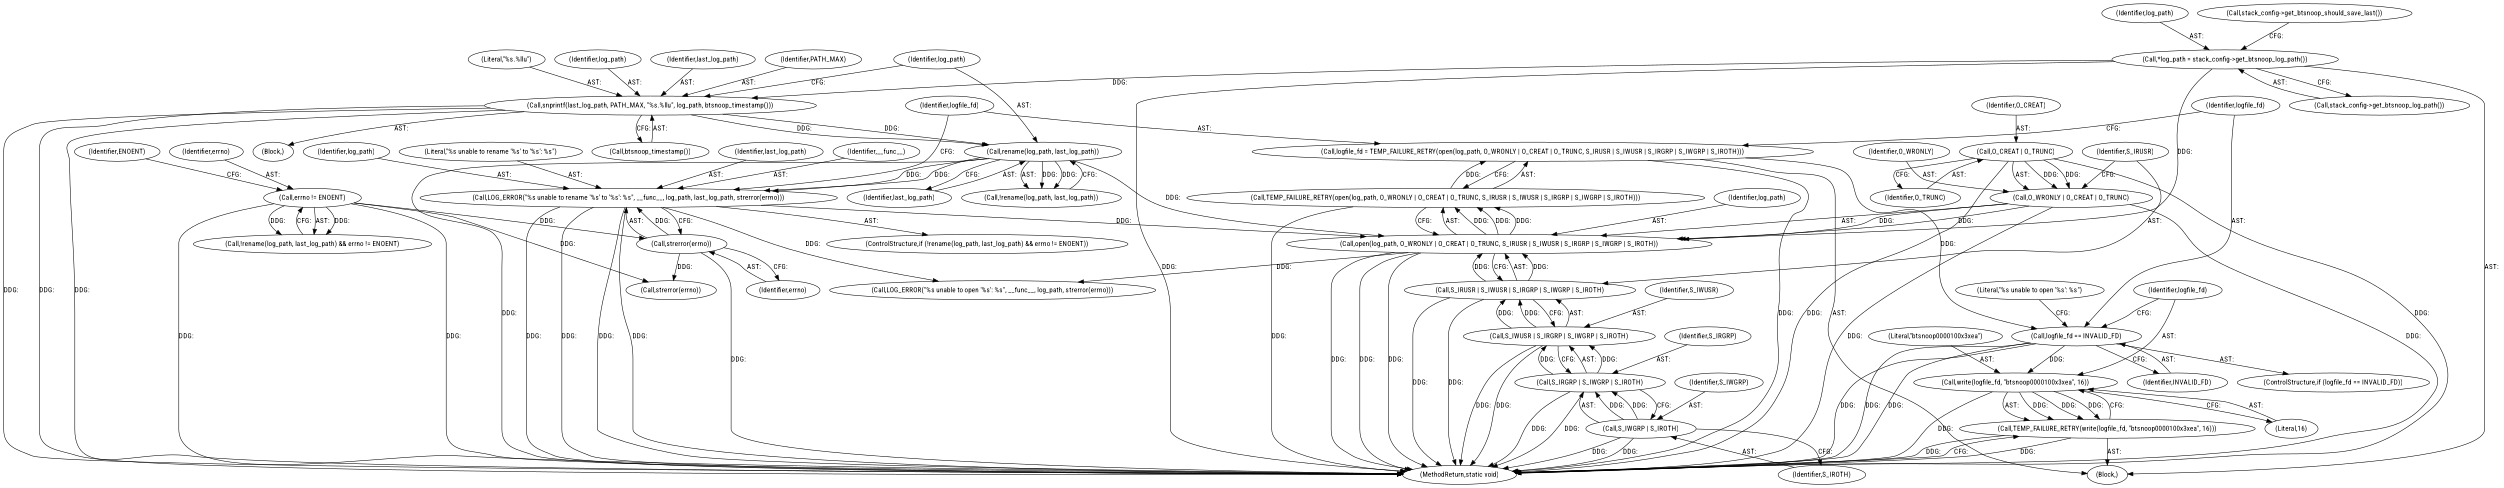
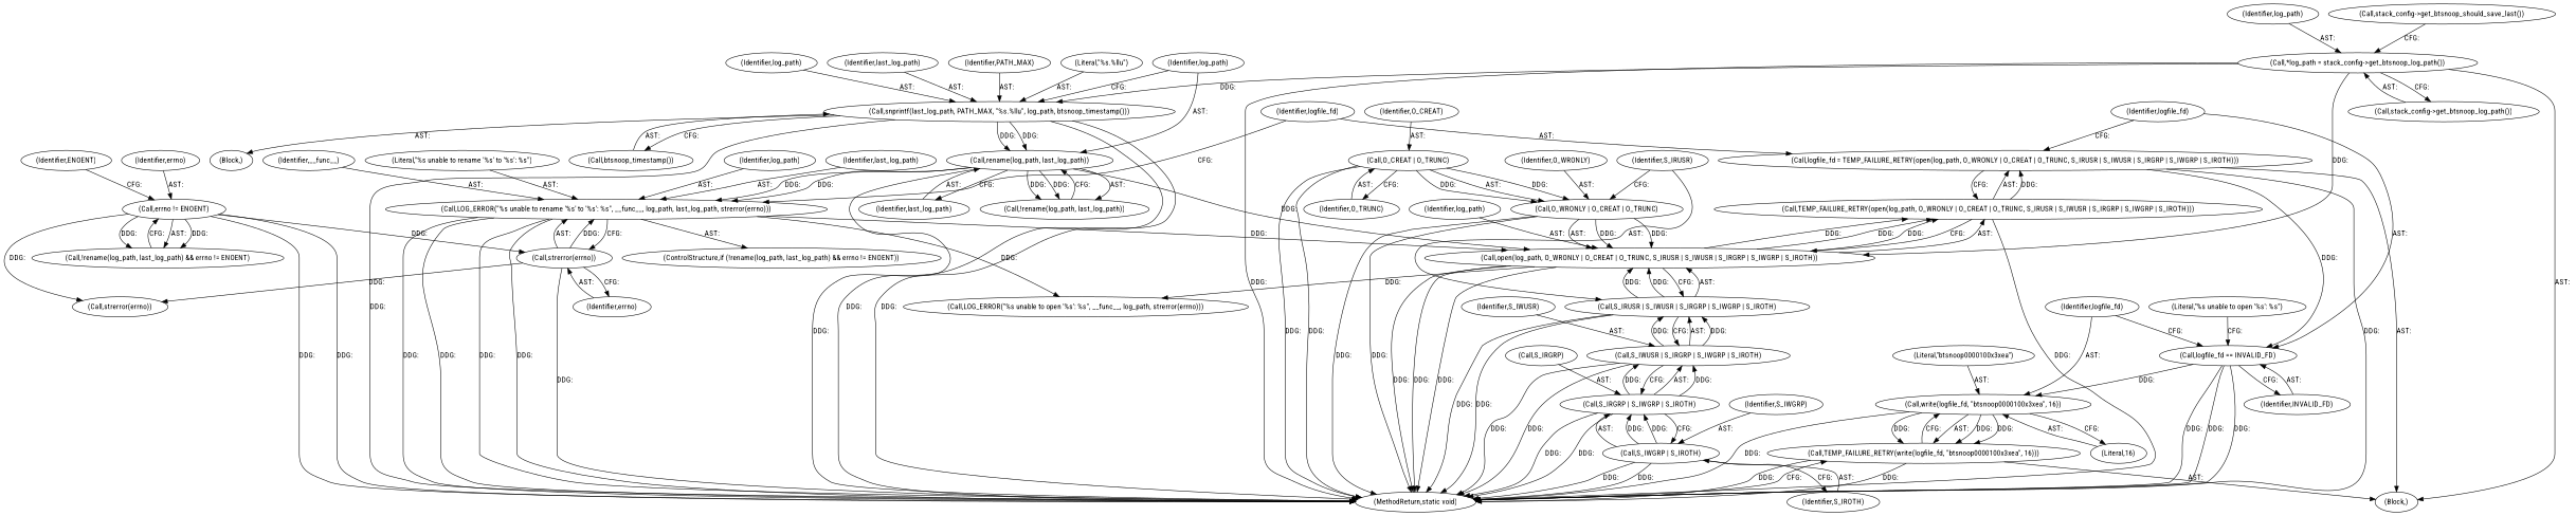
  digraph {
    fontname="Roboto Condensed"
    node [fontname="Roboto Condensed"]
    edge [fontname="Roboto Condensed"]
    n1 [label="(Call,write(logfile_fd, \"btsnoop\0\0\0\0\1\0\0\x3\xea\", 16))"]
    n2 [label="(Call,TEMP_FAILURE_RETRY(write(logfile_fd, \"btsnoop\0\0\0\0\1\0\0\x3\xea\", 16)))"]
    n3 [label="(MethodReturn,static void)"]
    n4 [label="(Literal,16)"]
    n5 [label="(Block,)"]
    n6 [label="(Call,logfile_fd == INVALID_FD)"]
-   n7 [label="(ControlStructure,if (logfile_fd == INVALID_FD))"]
    n8 [label="(Identifier,INVALID_FD)"]
    n9 [label="(Call,logfile_fd = TEMP_FAILURE_RETRY(open(log_path, O_WRONLY | O_CREAT | O_TRUNC, S_IRUSR | S_IWUSR | S_IRGRP | S_IWGRP | S_IROTH)))"]
    n10 [label="(Call,TEMP_FAILURE_RETRY(open(log_path, O_WRONLY | O_CREAT | O_TRUNC, S_IRUSR | S_IWUSR | S_IRGRP | S_IWGRP | S_IROTH)))"]
    n11 [label="(Call,open(log_path, O_WRONLY | O_CREAT | O_TRUNC, S_IRUSR | S_IWUSR | S_IRGRP | S_IWGRP | S_IROTH))"]
    n12 [label="(Call,S_IRUSR | S_IWUSR | S_IRGRP | S_IWGRP | S_IROTH)"]
    n13 [label="(Call,LOG_ERROR(\"%s unable to open '%s': %s\", __func__, log_path, strerror(errno)))"]
    n14 [label="(Call,S_IWUSR | S_IRGRP | S_IWGRP | S_IROTH)"]
    n15 [label="(Call,rename(log_path, last_log_path))"]
    n16 [label="(Call,LOG_ERROR(\"%s unable to rename '%s' to '%s': %s\", __func__, log_path, last_log_path, strerror(errno)))"]
    n17 [label="(Identifier,last_log_path)"]
    n18 [label="(Call,!rename(log_path, last_log_path))"]
    n19 [label="(Call,strerror(errno))"]
    n20 [label="(ControlStructure,if (!rename(log_path, last_log_path) && errno != ENOENT))"]
    n21 [label="(Call,snprintf(last_log_path, PATH_MAX, \"%s.%llu\", log_path, btsnoop_timestamp()))"]
    n22 [label="(Block,)"]
    n23 [label="(Call,btsnoop_timestamp())"]
    n24 [label="(Call,*log_path = stack_config->get_btsnoop_log_path())"]
    n25 [label="(Call,stack_config->get_btsnoop_log_path())"]
    n26 [label="(Call,strerror(errno))"]
    n27 [label="(Identifier,errno)"]
    n28 [label="(Call,errno != ENOENT)"]
    n29 [label="(Call,!rename(log_path, last_log_path) && errno != ENOENT)"]
    n30 [label="(Identifier,ENOENT)"]
    n31 [label="(Call,O_WRONLY | O_CREAT | O_TRUNC)"]
    n32 [label="(Call,O_CREAT | O_TRUNC)"]
    n33 [label="(Identifier,O_TRUNC)"]
    n34 [label="(Call,S_IRGRP | S_IWGRP | S_IROTH)"]
    n35 [label="(Call,S_IWGRP | S_IROTH)"]
    n36 [label="(Identifier,S_IROTH)"]
    n37 [label="(Literal,\"btsnoop\0\0\0\0\1\0\0\x3\xea\")"]
    n38 [label="(Identifier,errno)"]
    n39 [label="(Identifier,last_log_path)"]
    n40 [label="(Identifier,S_IRUSR)"]
    n41 [label="(Identifier,O_CREAT)"]
    n42 [label="(Identifier,S_IWGRP)"]
    n43 [label="(Literal,\"%s.%llu\")"]
    n44 [label="(Identifier,log_path)"]
    n45 [label="(Identifier,log_path)"]
    n46 [label="(Identifier,logfile_fd)"]
    n47 [label="(Identifier,S_IWUSR)"]
    n48 [label="(Identifier,__func__)"]
    n49 [label="(Identifier,logfile_fd)"]
    n50 [label="(Identifier,log_path)"]
    n51 [label="(Identifier,logfile_fd)"]
-   n52 [label="(Identifier,S_IRGRP)"]
+   n52 [label="(Call,S_IRGRP)"]
    n53 [label="(Identifier,log_path)"]
    n54 [label="(Identifier,log_path)"]
    n55 [label="(Identifier,O_WRONLY)"]
    n56 [label="(Literal,\"%s unable to rename '%s' to '%s': %s\")"]
    n57 [label="(Identifier,last_log_path)"]
    n58 [label="(Call,stack_config->get_btsnoop_should_save_last())"]
    n59 [label="(Literal,\"%s unable to open '%s': %s\")"]
    n60 [label="(Identifier,PATH_MAX)"]
    n1 -> n2 [label="AST: "]
    n1 -> n2 [label="DDG: "]
    n1 -> n2 [label="DDG: "]
    n1 -> n2 [label="DDG: "]
    n1 -> n3 [label="DDG: "]
    n1 -> n4 [label="CFG: "]
    n2 -> n1 [label="CFG: "]
    n2 -> n3 [label="DDG: "]
    n2 -> n3 [label="DDG: "]
    n2 -> n5 [label="AST: "]
    n3 -> n2 [label="CFG: "]
    n4 -> n1 [label="AST: "]
    n6 -> n1 [label="DDG: "]
    n6 -> n3 [label="DDG: "]
    n6 -> n3 [label="DDG: "]
    n6 -> n3 [label="DDG: "]
-   n6 -> n7 [label="AST: "]
    n6 -> n8 [label="CFG: "]
    n8 -> n6 [label="AST: "]
    n9 -> n3 [label="DDG: "]
    n9 -> n5 [label="AST: "]
    n9 -> n6 [label="DDG: "]
    n9 -> n10 [label="CFG: "]
    n10 -> n3 [label="DDG: "]
    n10 -> n9 [label="AST: "]
    n10 -> n9 [label="DDG: "]
    n10 -> n11 [label="CFG: "]
    n11 -> n3 [label="DDG: "]
    n11 -> n3 [label="DDG: "]
    n11 -> n3 [label="DDG: "]
    n11 -> n10 [label="AST: "]
    n11 -> n10 [label="DDG: "]
    n11 -> n10 [label="DDG: "]
    n11 -> n10 [label="DDG: "]
    n11 -> n12 [label="CFG: "]
    n11 -> n13 [label="DDG: "]
    n12 -> n3 [label="DDG: "]
    n12 -> n3 [label="DDG: "]
    n12 -> n11 [label="AST: "]
    n12 -> n11 [label="DDG: "]
    n12 -> n11 [label="DDG: "]
    n12 -> n14 [label="CFG: "]
    n14 -> n3 [label="DDG: "]
    n14 -> n3 [label="DDG: "]
    n14 -> n12 [label="AST: "]
    n14 -> n12 [label="DDG: "]
    n14 -> n12 [label="DDG: "]
    n14 -> n34 [label="CFG: "]
    n15 -> n3 [label="DDG: "]
    n15 -> n11 [label="DDG: "]
    n15 -> n16 [label="DDG: "]
    n15 -> n16 [label="DDG: "]
    n15 -> n17 [label="CFG: "]
    n15 -> n18 [label="AST: "]
    n15 -> n18 [label="DDG: "]
    n15 -> n18 [label="DDG: "]
    n16 -> n3 [label="DDG: "]
    n16 -> n3 [label="DDG: "]
    n16 -> n3 [label="DDG: "]
    n16 -> n3 [label="DDG: "]
    n16 -> n11 [label="DDG: "]
    n16 -> n13 [label="DDG: "]
    n16 -> n19 [label="CFG: "]
    n16 -> n20 [label="AST: "]
    n17 -> n15 [label="AST: "]
    n18 -> n15 [label="CFG: "]
    n19 -> n3 [label="DDG: "]
    n19 -> n16 [label="AST: "]
    n19 -> n16 [label="DDG: "]
    n19 -> n26 [label="DDG: "]
    n19 -> n27 [label="CFG: "]
    n21 -> n3 [label="DDG: "]
    n21 -> n3 [label="DDG: "]
    n21 -> n3 [label="DDG: "]
    n21 -> n15 [label="DDG: "]
    n21 -> n15 [label="DDG: "]
    n21 -> n22 [label="AST: "]
    n21 -> n23 [label="CFG: "]
    n23 -> n21 [label="AST: "]
    n24 -> n3 [label="DDG: "]
    n24 -> n5 [label="AST: "]
    n24 -> n11 [label="DDG: "]
    n24 -> n21 [label="DDG: "]
    n24 -> n25 [label="CFG: "]
    n25 -> n24 [label="AST: "]
    n27 -> n19 [label="AST: "]
    n28 -> n3 [label="DDG: "]
    n28 -> n3 [label="DDG: "]
    n28 -> n19 [label="DDG: "]
    n28 -> n26 [label="DDG: "]
    n28 -> n29 [label="AST: "]
    n28 -> n29 [label="DDG: "]
    n28 -> n29 [label="DDG: "]
    n29 -> n28 [label="CFG: "]
    n30 -> n28 [label="CFG: "]
    n31 -> n3 [label="DDG: "]
    n31 -> n3 [label="DDG: "]
    n31 -> n11 [label="AST: "]
    n31 -> n11 [label="DDG: "]
    n31 -> n11 [label="DDG: "]
    n32 -> n3 [label="DDG: "]
    n32 -> n3 [label="DDG: "]
    n32 -> n31 [label="AST: "]
    n32 -> n31 [label="DDG: "]
    n32 -> n31 [label="DDG: "]
    n32 -> n33 [label="CFG: "]
    n33 -> n32 [label="AST: "]
    n34 -> n3 [label="DDG: "]
    n34 -> n3 [label="DDG: "]
    n34 -> n14 [label="AST: "]
    n34 -> n14 [label="DDG: "]
    n34 -> n14 [label="DDG: "]
    n34 -> n35 [label="CFG: "]
    n35 -> n3 [label="DDG: "]
    n35 -> n3 [label="DDG: "]
    n35 -> n34 [label="AST: "]
    n35 -> n34 [label="DDG: "]
    n35 -> n34 [label="DDG: "]
    n35 -> n36 [label="CFG: "]
    n36 -> n35 [label="AST: "]
    n37 -> n1 [label="AST: "]
    n38 -> n28 [label="AST: "]
    n39 -> n21 [label="AST: "]
    n40 -> n12 [label="AST: "]
    n40 -> n31 [label="CFG: "]
    n41 -> n32 [label="AST: "]
    n42 -> n35 [label="AST: "]
    n43 -> n21 [label="AST: "]
    n44 -> n21 [label="AST: "]
    n45 -> n11 [label="AST: "]
    n46 -> n9 [label="AST: "]
    n46 -> n16 [label="CFG: "]
    n47 -> n14 [label="AST: "]
    n48 -> n16 [label="AST: "]
    n49 -> n1 [label="AST: "]
    n49 -> n6 [label="CFG: "]
    n50 -> n16 [label="AST: "]
    n51 -> n6 [label="AST: "]
    n51 -> n9 [label="CFG: "]
    n52 -> n34 [label="AST: "]
    n53 -> n24 [label="AST: "]
    n54 -> n15 [label="AST: "]
    n54 -> n21 [label="CFG: "]
    n55 -> n31 [label="AST: "]
    n56 -> n16 [label="AST: "]
    n57 -> n16 [label="AST: "]
    n58 -> n24 [label="CFG: "]
    n59 -> n6 [label="CFG: "]
    n60 -> n21 [label="AST: "]
  }
